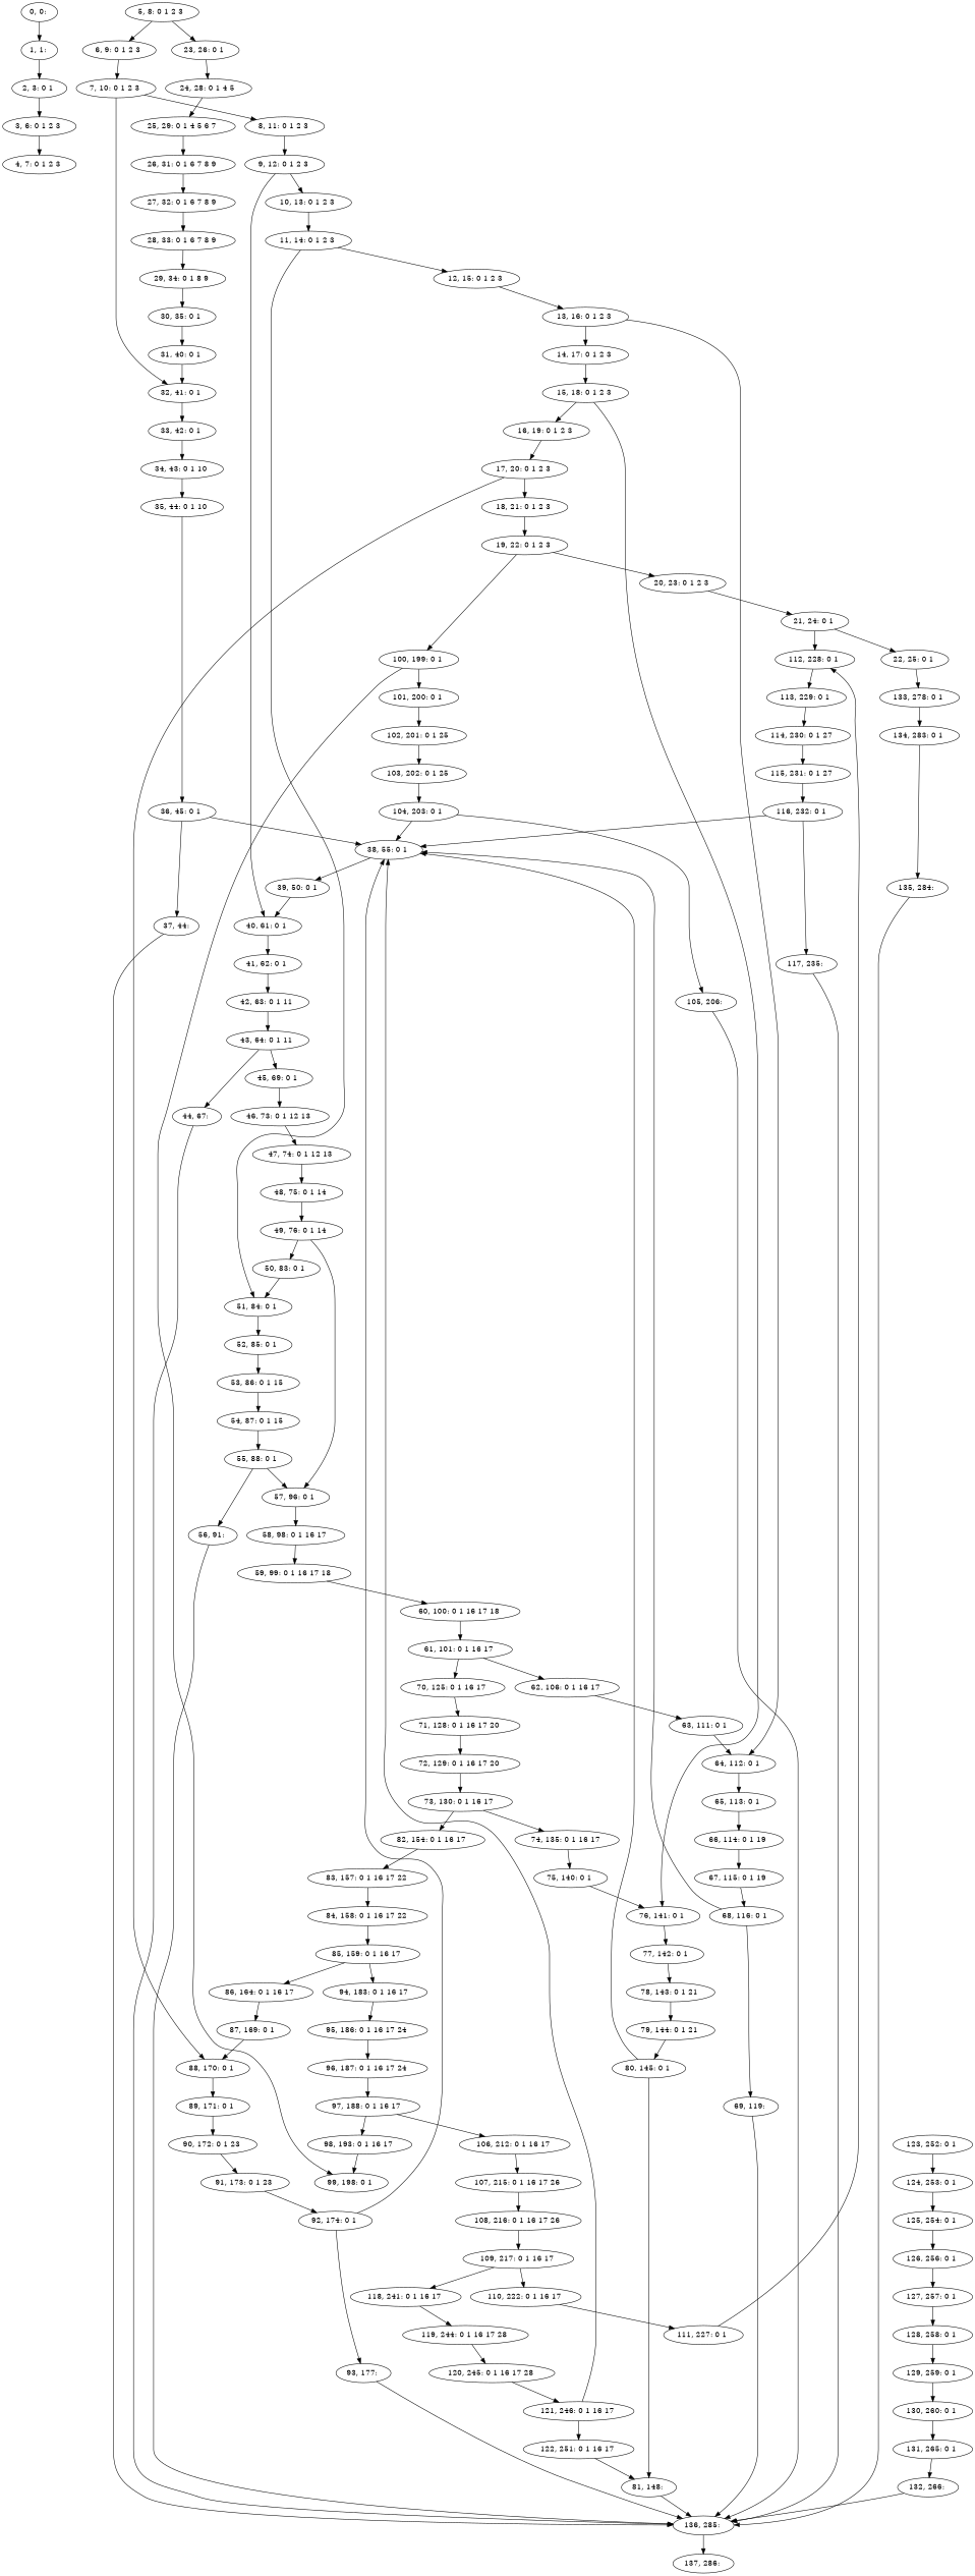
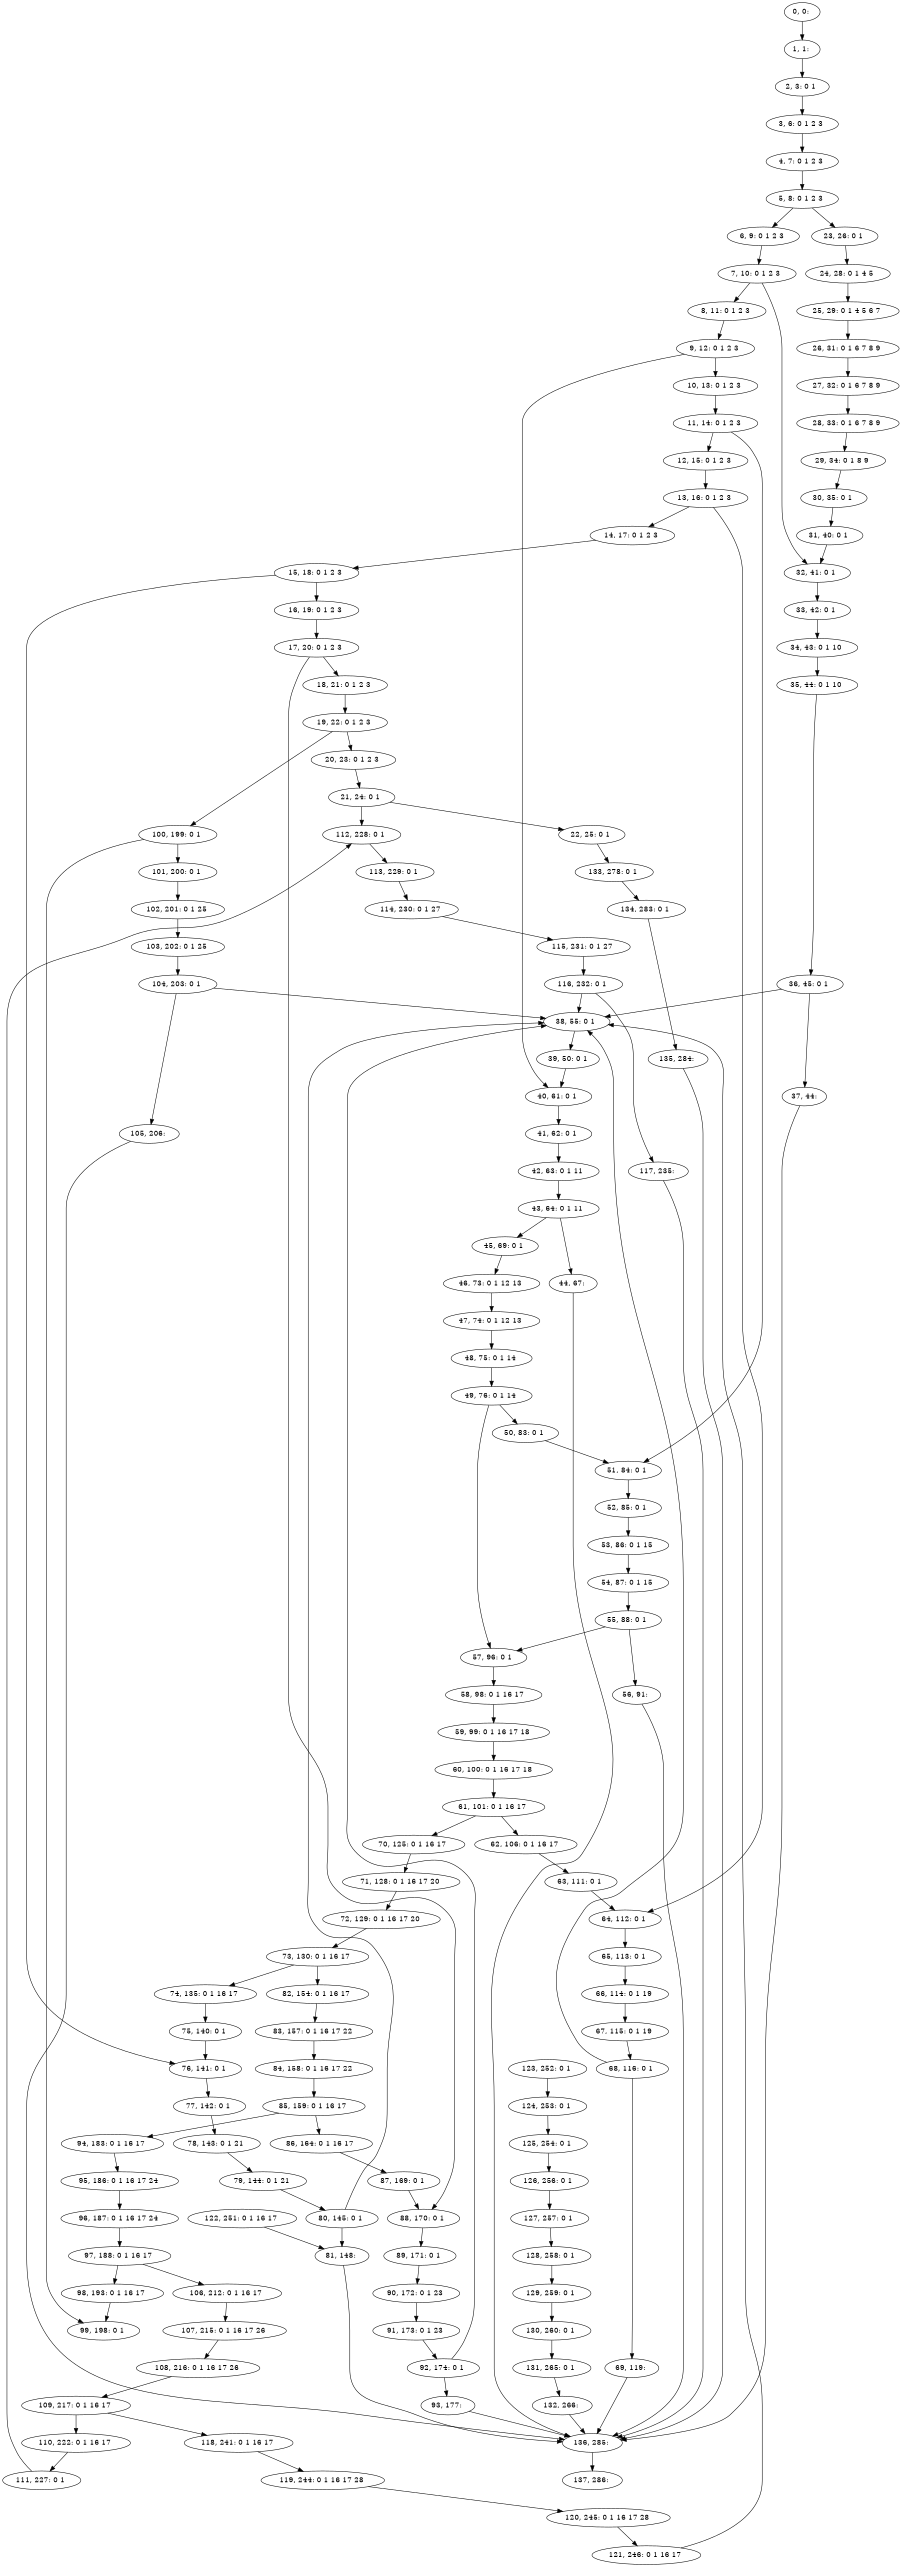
  digraph {
    n1 [label="0, 0: "]
    n2 [label="1, 1: "]
    n3 [label="2, 3: 0 1 "]
    n4 [label="3, 6: 0 1 2 3 "]
    n5 [label="4, 7: 0 1 2 3 "]
    n6 [label="5, 8: 0 1 2 3 "]
    n7 [label="6, 9: 0 1 2 3 "]
    n8 [label="23, 26: 0 1 "]
    n9 [label="7, 10: 0 1 2 3 "]
    n10 [label="24, 28: 0 1 4 5 "]
    n11 [label="8, 11: 0 1 2 3 "]
    n12 [label="32, 41: 0 1 "]
    n13 [label="9, 12: 0 1 2 3 "]
    n14 [label="33, 42: 0 1 "]
    n15 [label="10, 13: 0 1 2 3 "]
    n16 [label="40, 61: 0 1 "]
    n17 [label="11, 14: 0 1 2 3 "]
    n18 [label="41, 62: 0 1 "]
    n19 [label="12, 15: 0 1 2 3 "]
    n20 [label="51, 84: 0 1 "]
    n21 [label="13, 16: 0 1 2 3 "]
    n22 [label="52, 85: 0 1 "]
    n23 [label="14, 17: 0 1 2 3 "]
    n24 [label="64, 112: 0 1 "]
    n25 [label="15, 18: 0 1 2 3 "]
    n26 [label="65, 113: 0 1 "]
    n27 [label="16, 19: 0 1 2 3 "]
    n28 [label="76, 141: 0 1 "]
    n29 [label="17, 20: 0 1 2 3 "]
    n30 [label="77, 142: 0 1 "]
    n31 [label="18, 21: 0 1 2 3 "]
    n32 [label="88, 170: 0 1 "]
    n33 [label="19, 22: 0 1 2 3 "]
    n34 [label="89, 171: 0 1 "]
    n35 [label="20, 23: 0 1 2 3 "]
    n36 [label="100, 199: 0 1 "]
    n37 [label="21, 24: 0 1 "]
    n38 [label="99, 198: 0 1 "]
    n39 [label="101, 200: 0 1 "]
    n40 [label="22, 25: 0 1 "]
    n41 [label="112, 228: 0 1 "]
    n42 [label="133, 278: 0 1 "]
    n43 [label="113, 229: 0 1 "]
    n44 [label="134, 283: 0 1 "]
    n45 [label="25, 29: 0 1 4 5 6 7 "]
    n46 [label="26, 31: 0 1 6 7 8 9 "]
    n47 [label="27, 32: 0 1 6 7 8 9 "]
    n48 [label="28, 33: 0 1 6 7 8 9 "]
    n49 [label="29, 34: 0 1 8 9 "]
    n50 [label="30, 35: 0 1 "]
    n51 [label="31, 40: 0 1 "]
    n52 [label="34, 43: 0 1 10 "]
    n53 [label="35, 44: 0 1 10 "]
    n54 [label="36, 45: 0 1 "]
    n55 [label="37, 44:"]
    n56 [label="38, 55: 0 1 "]
    n57 [label="136, 285: "]
    n58 [label="39, 50: 0 1"]
    n59 [label="137, 286: "]
    n60 [label="42, 63: 0 1 11 "]
    n61 [label="43, 64: 0 1 11 "]
    n62 [label="44, 67: "]
    n63 [label="45, 69: 0 1 "]
    n64 [label="46, 73: 0 1 12 13 "]
    n65 [label="47, 74: 0 1 12 13 "]
    n66 [label="48, 75: 0 1 14 "]
    n67 [label="49, 76: 0 1 14 "]
    n68 [label="50, 83: 0 1 "]
    n69 [label="57, 96: 0 1 "]
    n70 [label="58, 98: 0 1 16 17 "]
    n71 [label="53, 86: 0 1 15 "]
    n72 [label="54, 87: 0 1 15 "]
    n73 [label="55, 88: 0 1 "]
    n74 [label="56, 91: "]
    n75 [label="59, 99: 0 1 16 17 18 "]
    n76 [label="60, 100: 0 1 16 17 18 "]
    n77 [label="61, 101: 0 1 16 17 "]
    n78 [label="62, 106: 0 1 16 17 "]
    n79 [label="70, 125: 0 1 16 17 "]
    n80 [label="63, 111: 0 1 "]
    n81 [label="71, 128: 0 1 16 17 20 "]
    n82 [label="66, 114: 0 1 19 "]
    n83 [label="67, 115: 0 1 19 "]
    n84 [label="68, 116: 0 1 "]
    n85 [label="69, 119: "]
    n86 [label="72, 129: 0 1 16 17 20 "]
    n87 [label="73, 130: 0 1 16 17 "]
    n88 [label="74, 135: 0 1 16 17 "]
    n89 [label="82, 154: 0 1 16 17 "]
    n90 [label="75, 140: 0 1 "]
    n91 [label="83, 157: 0 1 16 17 22 "]
    n92 [label="78, 143: 0 1 21 "]
    n93 [label="79, 144: 0 1 21 "]
    n94 [label="80, 145: 0 1 "]
    n95 [label="81, 148: "]
    n96 [label="84, 158: 0 1 16 17 22 "]
    n97 [label="85, 159: 0 1 16 17 "]
    n98 [label="86, 164: 0 1 16 17 "]
    n99 [label="94, 183: 0 1 16 17 "]
    n100 [label="87, 169: 0 1 "]
    n101 [label="95, 186: 0 1 16 17 24 "]
    n102 [label="90, 172: 0 1 23 "]
    n103 [label="91, 173: 0 1 23 "]
    n104 [label="92, 174: 0 1 "]
    n105 [label="93, 177: "]
    n106 [label="96, 187: 0 1 16 17 24 "]
    n107 [label="97, 188: 0 1 16 17 "]
    n108 [label="98, 193: 0 1 16 17 "]
    n109 [label="106, 212: 0 1 16 17 "]
    n110 [label="107, 215: 0 1 16 17 26 "]
    n111 [label="102, 201: 0 1 25 "]
    n112 [label="103, 202: 0 1 25 "]
    n113 [label="104, 203: 0 1 "]
    n114 [label="105, 206: "]
    n115 [label="108, 216: 0 1 16 17 26 "]
    n116 [label="109, 217: 0 1 16 17 "]
    n117 [label="110, 222: 0 1 16 17 "]
    n118 [label="118, 241: 0 1 16 17 "]
    n119 [label="111, 227: 0 1 "]
    n120 [label="119, 244: 0 1 16 17 28 "]
    n121 [label="114, 230: 0 1 27 "]
    n122 [label="115, 231: 0 1 27 "]
    n123 [label="116, 232: 0 1 "]
    n124 [label="117, 235: "]
    n125 [label="120, 245: 0 1 16 17 28 "]
    n126 [label="121, 246: 0 1 16 17 "]
    n127 [label="122, 251: 0 1 16 17 "]
    n128 [label="123, 252: 0 1 "]
    n129 [label="124, 253: 0 1 "]
    n130 [label="125, 254: 0 1 "]
    n131 [label="126, 256: 0 1 "]
    n132 [label="127, 257: 0 1 "]
    n133 [label="128, 258: 0 1 "]
    n134 [label="129, 259: 0 1 "]
    n135 [label="130, 260: 0 1 "]
    n136 [label="131, 265: 0 1 "]
    n137 [label="132, 266: "]
    n138 [label="135, 284: "]
    n1 -> n2
    n2 -> n3
    n3 -> n4
    n4 -> n5
+   n5 -> n6
    n6 -> n7
    n6 -> n8
    n7 -> n9
    n8 -> n10
    n9 -> n11
    n9 -> n12
    n10 -> n45
    n11 -> n13
    n12 -> n14
    n13 -> n15
    n13 -> n16
    n14 -> n52
    n15 -> n17
    n16 -> n18
    n17 -> n19
    n17 -> n20
    n18 -> n60
    n19 -> n21
    n20 -> n22
    n21 -> n23
    n21 -> n24
    n22 -> n71
    n23 -> n25
    n24 -> n26
    n25 -> n27
    n25 -> n28
    n26 -> n82
    n27 -> n29
    n28 -> n30
    n29 -> n31
    n29 -> n32
    n30 -> n92
    n31 -> n33
    n32 -> n34
    n33 -> n35
    n33 -> n36
    n34 -> n102
    n35 -> n37
    n36 -> n38
    n36 -> n39
    n37 -> n40
    n37 -> n41
    n39 -> n111
    n40 -> n42
    n41 -> n43
    n42 -> n44
    n43 -> n121
    n44 -> n138
    n45 -> n46
    n46 -> n47
    n47 -> n48
    n48 -> n49
    n49 -> n50
    n50 -> n51
    n51 -> n12
    n52 -> n53
    n53 -> n54
    n54 -> n55
    n54 -> n56
    n55 -> n57
    n56 -> n58
    n57 -> n59
    n58 -> n16
    n60 -> n61
    n61 -> n62
    n61 -> n63
    n62 -> n57
    n63 -> n64
    n64 -> n65
    n65 -> n66
    n66 -> n67
    n67 -> n68
    n67 -> n69
    n68 -> n20
    n69 -> n70
    n70 -> n75
    n71 -> n72
    n72 -> n73
    n73 -> n69
    n73 -> n74
    n74 -> n57
    n75 -> n76
    n76 -> n77
    n77 -> n78
    n77 -> n79
    n78 -> n80
    n79 -> n81
    n80 -> n24
    n81 -> n86
    n82 -> n83
    n83 -> n84
    n84 -> n56
    n84 -> n85
    n85 -> n57
    n86 -> n87
    n87 -> n88
    n87 -> n89
    n88 -> n90
    n89 -> n91
    n90 -> n28
    n91 -> n96
    n92 -> n93
    n93 -> n94
    n94 -> n56
    n94 -> n95
    n95 -> n57
    n96 -> n97
    n97 -> n98
    n97 -> n99
    n98 -> n100
    n99 -> n101
    n100 -> n32
    n101 -> n106
    n102 -> n103
    n103 -> n104
    n104 -> n56
    n104 -> n105
    n105 -> n57
    n106 -> n107
    n107 -> n108
    n107 -> n109
    n108 -> n38
    n109 -> n110
    n110 -> n115
    n111 -> n112
    n112 -> n113
    n113 -> n56
    n113 -> n114
    n114 -> n57
    n115 -> n116
    n116 -> n117
    n116 -> n118
    n117 -> n119
    n118 -> n120
    n119 -> n41
    n120 -> n125
    n121 -> n122
    n122 -> n123
    n123 -> n56
    n123 -> n124
    n124 -> n57
    n125 -> n126
    n126 -> n56
-   n126 -> n127
    n127 -> n95
    n128 -> n129
    n129 -> n130
    n130 -> n131
    n131 -> n132
    n132 -> n133
    n133 -> n134
    n134 -> n135
    n135 -> n136
    n136 -> n137
    n137 -> n57
    n138 -> n57
  }
